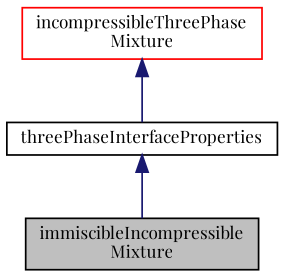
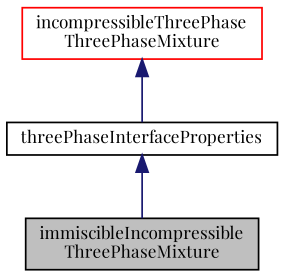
  digraph {
    fontname="Playfair Display"
    node [color=black fontname="Playfair Display" fontsize=10 shape=record]
    edge [color=midnightblue dir=back fontname="Playfair Display" fontsize=10 labelfontname=Helvetica labelfontsize=10 style=solid]
-   n1 [fillcolor=grey75 fontcolor=black height=0.2 label="immiscibleIncompressible\lMixture" style=filled width=0.4]
-   n2 [color=red height=0.2 label="incompressibleThreePhase\lMixture" width=0.4]
+   n1 [fillcolor=grey75 fontcolor=black height=0.2 label="immiscibleIncompressible\lThreePhaseMixture" style=filled width=0.4]
+   n2 [color=red height=0.2 label="incompressibleThreePhase\lThreePhaseMixture" width=0.4]
    n3 [height=0.2 label=threePhaseInterfaceProperties width=0.4]
    n2 -> n3
    n3 -> n1
  }
